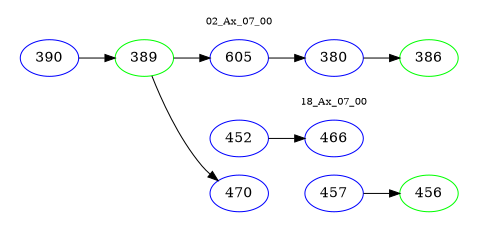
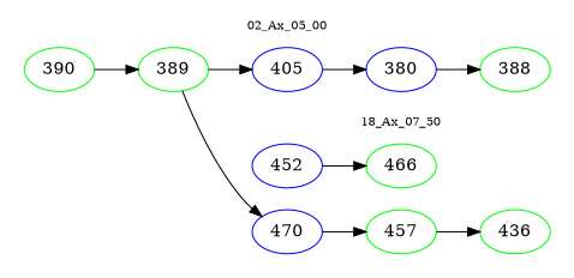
  digraph {
    rankdir=LR
    node [color=blue]
    edge [color=black]
-   n1 [label=390]
+   n1 [color=green label=390]
    n2 [color=green label=389]
-   n3 [label=605]
+   n3 [label=405]
    n4 [label=380]
-   n5 [color=green label=386]
+   n5 [color=green label=388]
    n6 [label=452]
-   n7 [label=466]
+   n7 [color=green label=466]
    n8 [label=470]
-   n9 [label=457]
-   n10 [color=green label=456]
+   n9 [color=green label=457]
+   n10 [color=green label=436]
    subgraph cluster_1 {
      color=white
      fontsize=10
-     label="02_Ax_07_00"
+     label="02_Ax_05_00"
      n1
      n2
      n3
      n4
      n5
    }
    subgraph cluster_2 {
      color=white
      fontsize=10
-     label="18_Ax_07_00"
+     label="18_Ax_07_50"
      n6
      n7
      n8
      n9
      n10
    }
    n1 -> n2
    n2 -> n3
    n2 -> n8
    n3 -> n4
    n4 -> n5
    n6 -> n7
+   n8 -> n9
    n9 -> n10
  }
